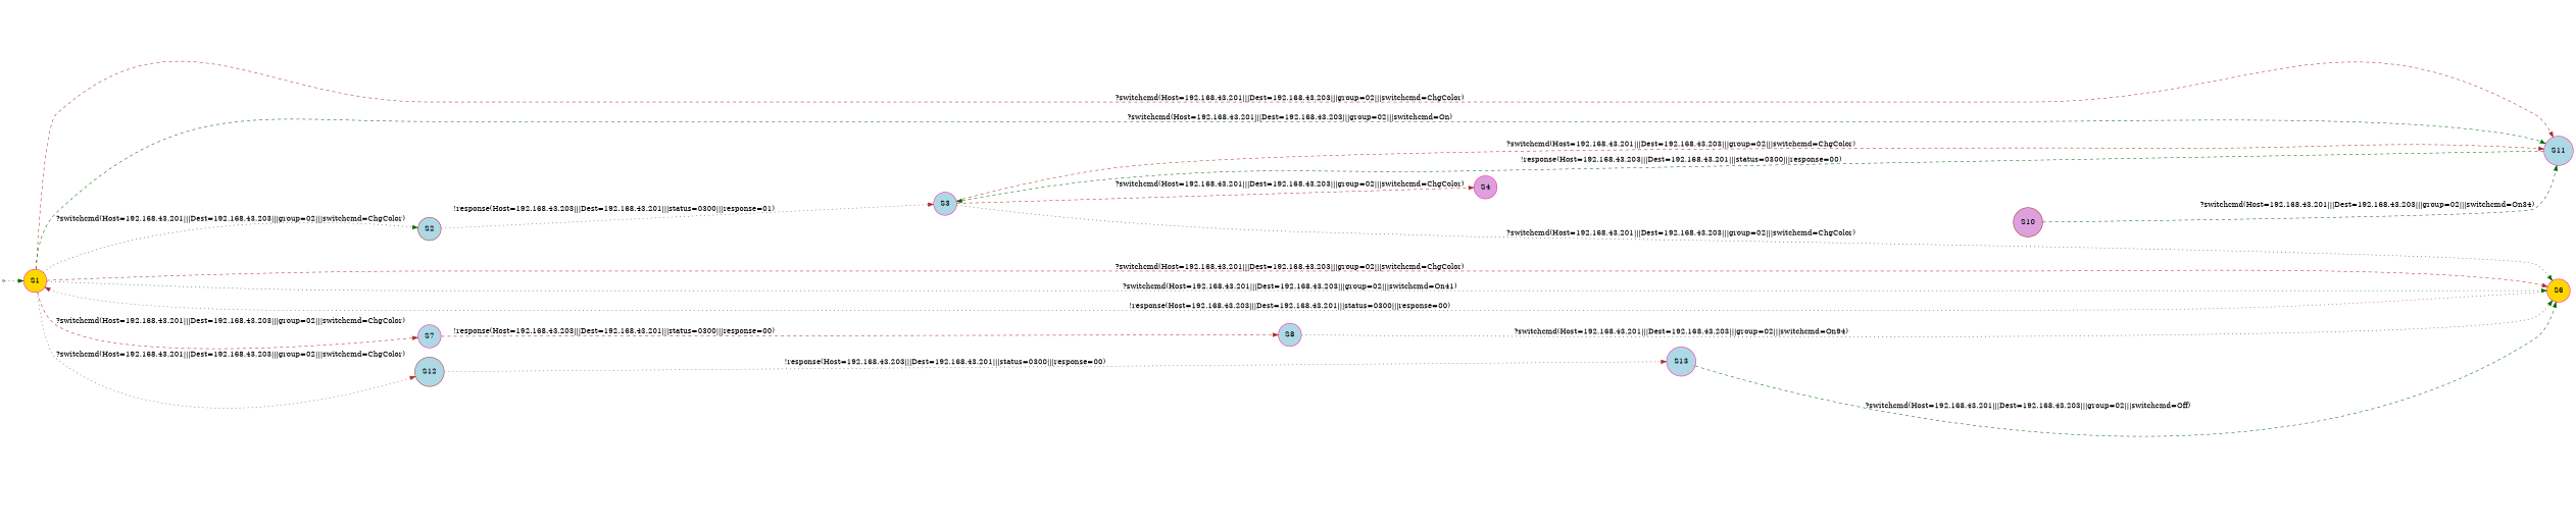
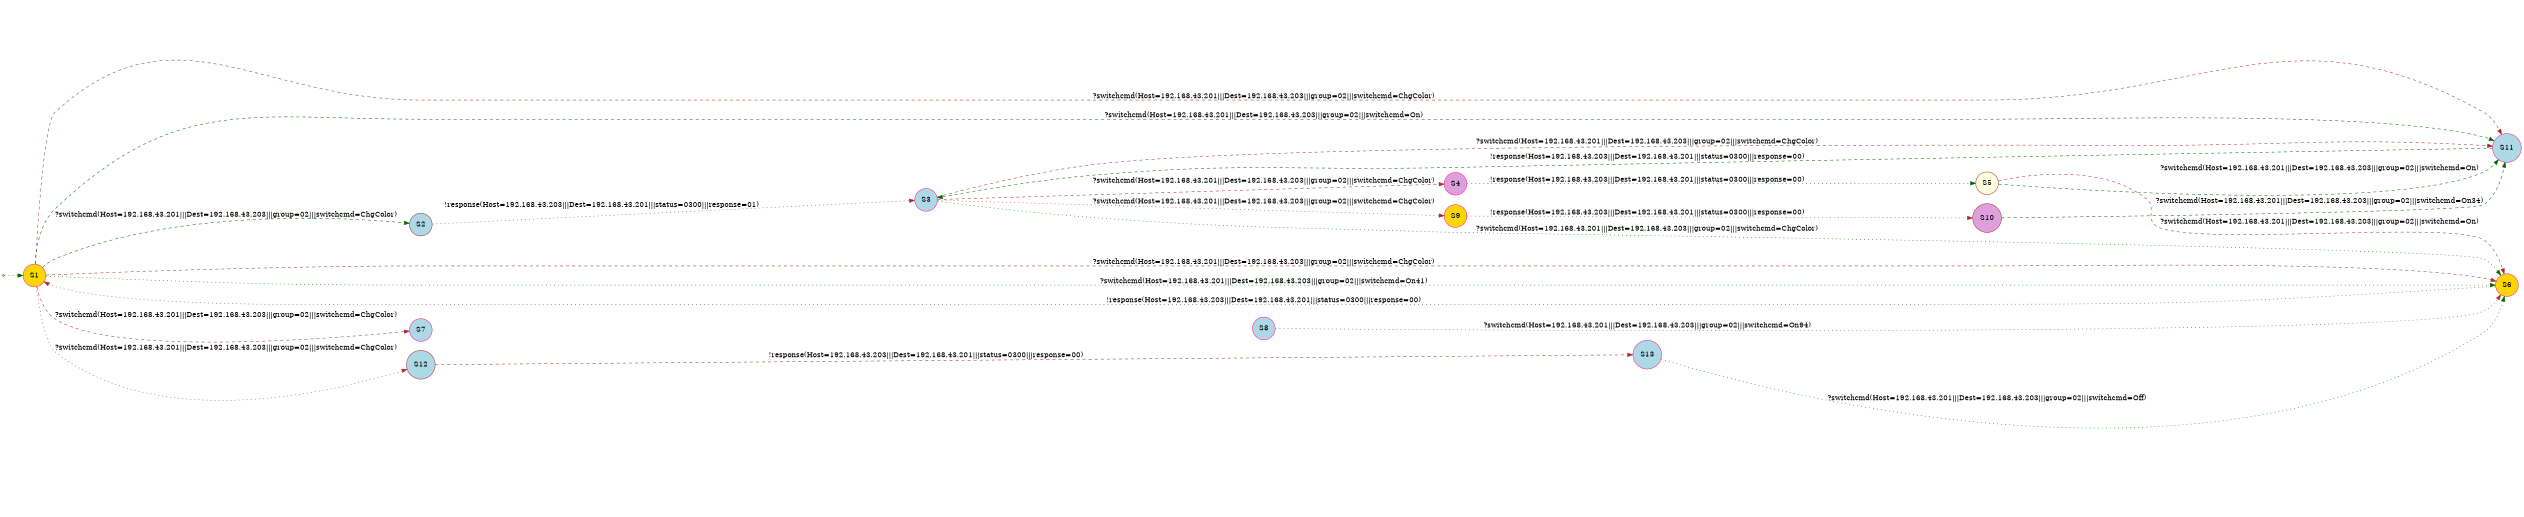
  digraph {
    rankdir=LR
    node [color=deeppink fillcolor=lightblue shape=circle style=filled]
    edge [color=brown style=dotted]
    S00 [color=brown shape=point]
    n2 [fillcolor=gold label=S1]
    n3 [color=brown label=S2]
    n4 [fillcolor=gold label=S6]
    n5 [label=S7]
    n6 [label=S11]
    n7 [color=brown label=S12]
    n8 [label=S3]
    n9 [label=S8]
    n10 [label=S13]
    n11 [fillcolor=plum label=S4]
+   n12 [fillcolor=gold label=S9]
+   n13 [color=brown fillcolor=lightyellow label=S5]
    n14 [color=brown fillcolor=plum label=S10]
    S00 -> n2 [color=darkgreen]
-   n2 -> n3 [color=darkgreen label="?switchcmd(Host=192.168.43.201|||Dest=192.168.43.203|||group=02|||switchcmd=ChgColor)"]
+   n2 -> n3 [color=darkgreen label="?switchcmd(Host=192.168.43.201|||Dest=192.168.43.203|||group=02|||switchcmd=ChgColor)" style=dashed]
    n2 -> n4 [label="?switchcmd(Host=192.168.43.201|||Dest=192.168.43.203|||group=02|||switchcmd=ChgColor)" style=dashed]
    n2 -> n4 [color=darkgreen label="?switchcmd(Host=192.168.43.201|||Dest=192.168.43.203|||group=02|||switchcmd=On41)"]
    n2 -> n5 [label="?switchcmd(Host=192.168.43.201|||Dest=192.168.43.203|||group=02|||switchcmd=ChgColor)" style=dashed]
    n2 -> n6 [label="?switchcmd(Host=192.168.43.201|||Dest=192.168.43.203|||group=02|||switchcmd=ChgColor)" style=dashed]
    n2 -> n6 [color=darkgreen label="?switchcmd(Host=192.168.43.201|||Dest=192.168.43.203|||group=02|||switchcmd=On)" style=dashed]
    n2 -> n7 [label="?switchcmd(Host=192.168.43.201|||Dest=192.168.43.203|||group=02|||switchcmd=ChgColor)"]
    n3 -> n8 [label="!response(Host=192.168.43.203|||Dest=192.168.43.201|||status=0300|||response=01)"]
    n4 -> n2 [label="!response(Host=192.168.43.203|||Dest=192.168.43.201|||status=0300|||response=00)"]
-   n5 -> n9 [label="!response(Host=192.168.43.203|||Dest=192.168.43.201|||status=0300|||response=00)" style=dashed]
    n6 -> n8 [color=darkgreen label="!response(Host=192.168.43.203|||Dest=192.168.43.201|||status=0300|||response=00)" style=dashed]
-   n7 -> n10 [label="!response(Host=192.168.43.203|||Dest=192.168.43.201|||status=0300|||response=00)"]
+   n7 -> n10 [label="!response(Host=192.168.43.203|||Dest=192.168.43.201|||status=0300|||response=00)" style=dashed]
    n8 -> n4 [color=darkgreen label="?switchcmd(Host=192.168.43.201|||Dest=192.168.43.203|||group=02|||switchcmd=ChgColor)"]
    n8 -> n6 [label="?switchcmd(Host=192.168.43.201|||Dest=192.168.43.203|||group=02|||switchcmd=ChgColor)" style=dashed]
    n8 -> n11 [label="?switchcmd(Host=192.168.43.201|||Dest=192.168.43.203|||group=02|||switchcmd=ChgColor)" style=dashed]
-   n9 -> n4 [color=darkgreen label="?switchcmd(Host=192.168.43.201|||Dest=192.168.43.203|||group=02|||switchcmd=On94)"]
-   n10 -> n4 [color=darkgreen label="?switchcmd(Host=192.168.43.201|||Dest=192.168.43.203|||group=02|||switchcmd=Off)" style=dashed]
+   n8 -> n12 [label="?switchcmd(Host=192.168.43.201|||Dest=192.168.43.203|||group=02|||switchcmd=ChgColor)"]
+   n9 -> n4 [label="?switchcmd(Host=192.168.43.201|||Dest=192.168.43.203|||group=02|||switchcmd=On94)"]
+   n10 -> n4 [color=darkgreen label="?switchcmd(Host=192.168.43.201|||Dest=192.168.43.203|||group=02|||switchcmd=Off)"]
+   n11 -> n13 [color=darkgreen label="!response(Host=192.168.43.203|||Dest=192.168.43.201|||status=0300|||response=00)"]
+   n12 -> n14 [label="!response(Host=192.168.43.203|||Dest=192.168.43.201|||status=0300|||response=00)"]
+   n13 -> n4 [label="?switchcmd(Host=192.168.43.201|||Dest=192.168.43.203|||group=02|||switchcmd=On)" style=dashed]
+   n13 -> n6 [color=darkgreen label="?switchcmd(Host=192.168.43.201|||Dest=192.168.43.203|||group=02|||switchcmd=On)" style=dashed]
    n14 -> n6 [color=darkgreen label="?switchcmd(Host=192.168.43.201|||Dest=192.168.43.203|||group=02|||switchcmd=On34)" style=dashed]
  }
